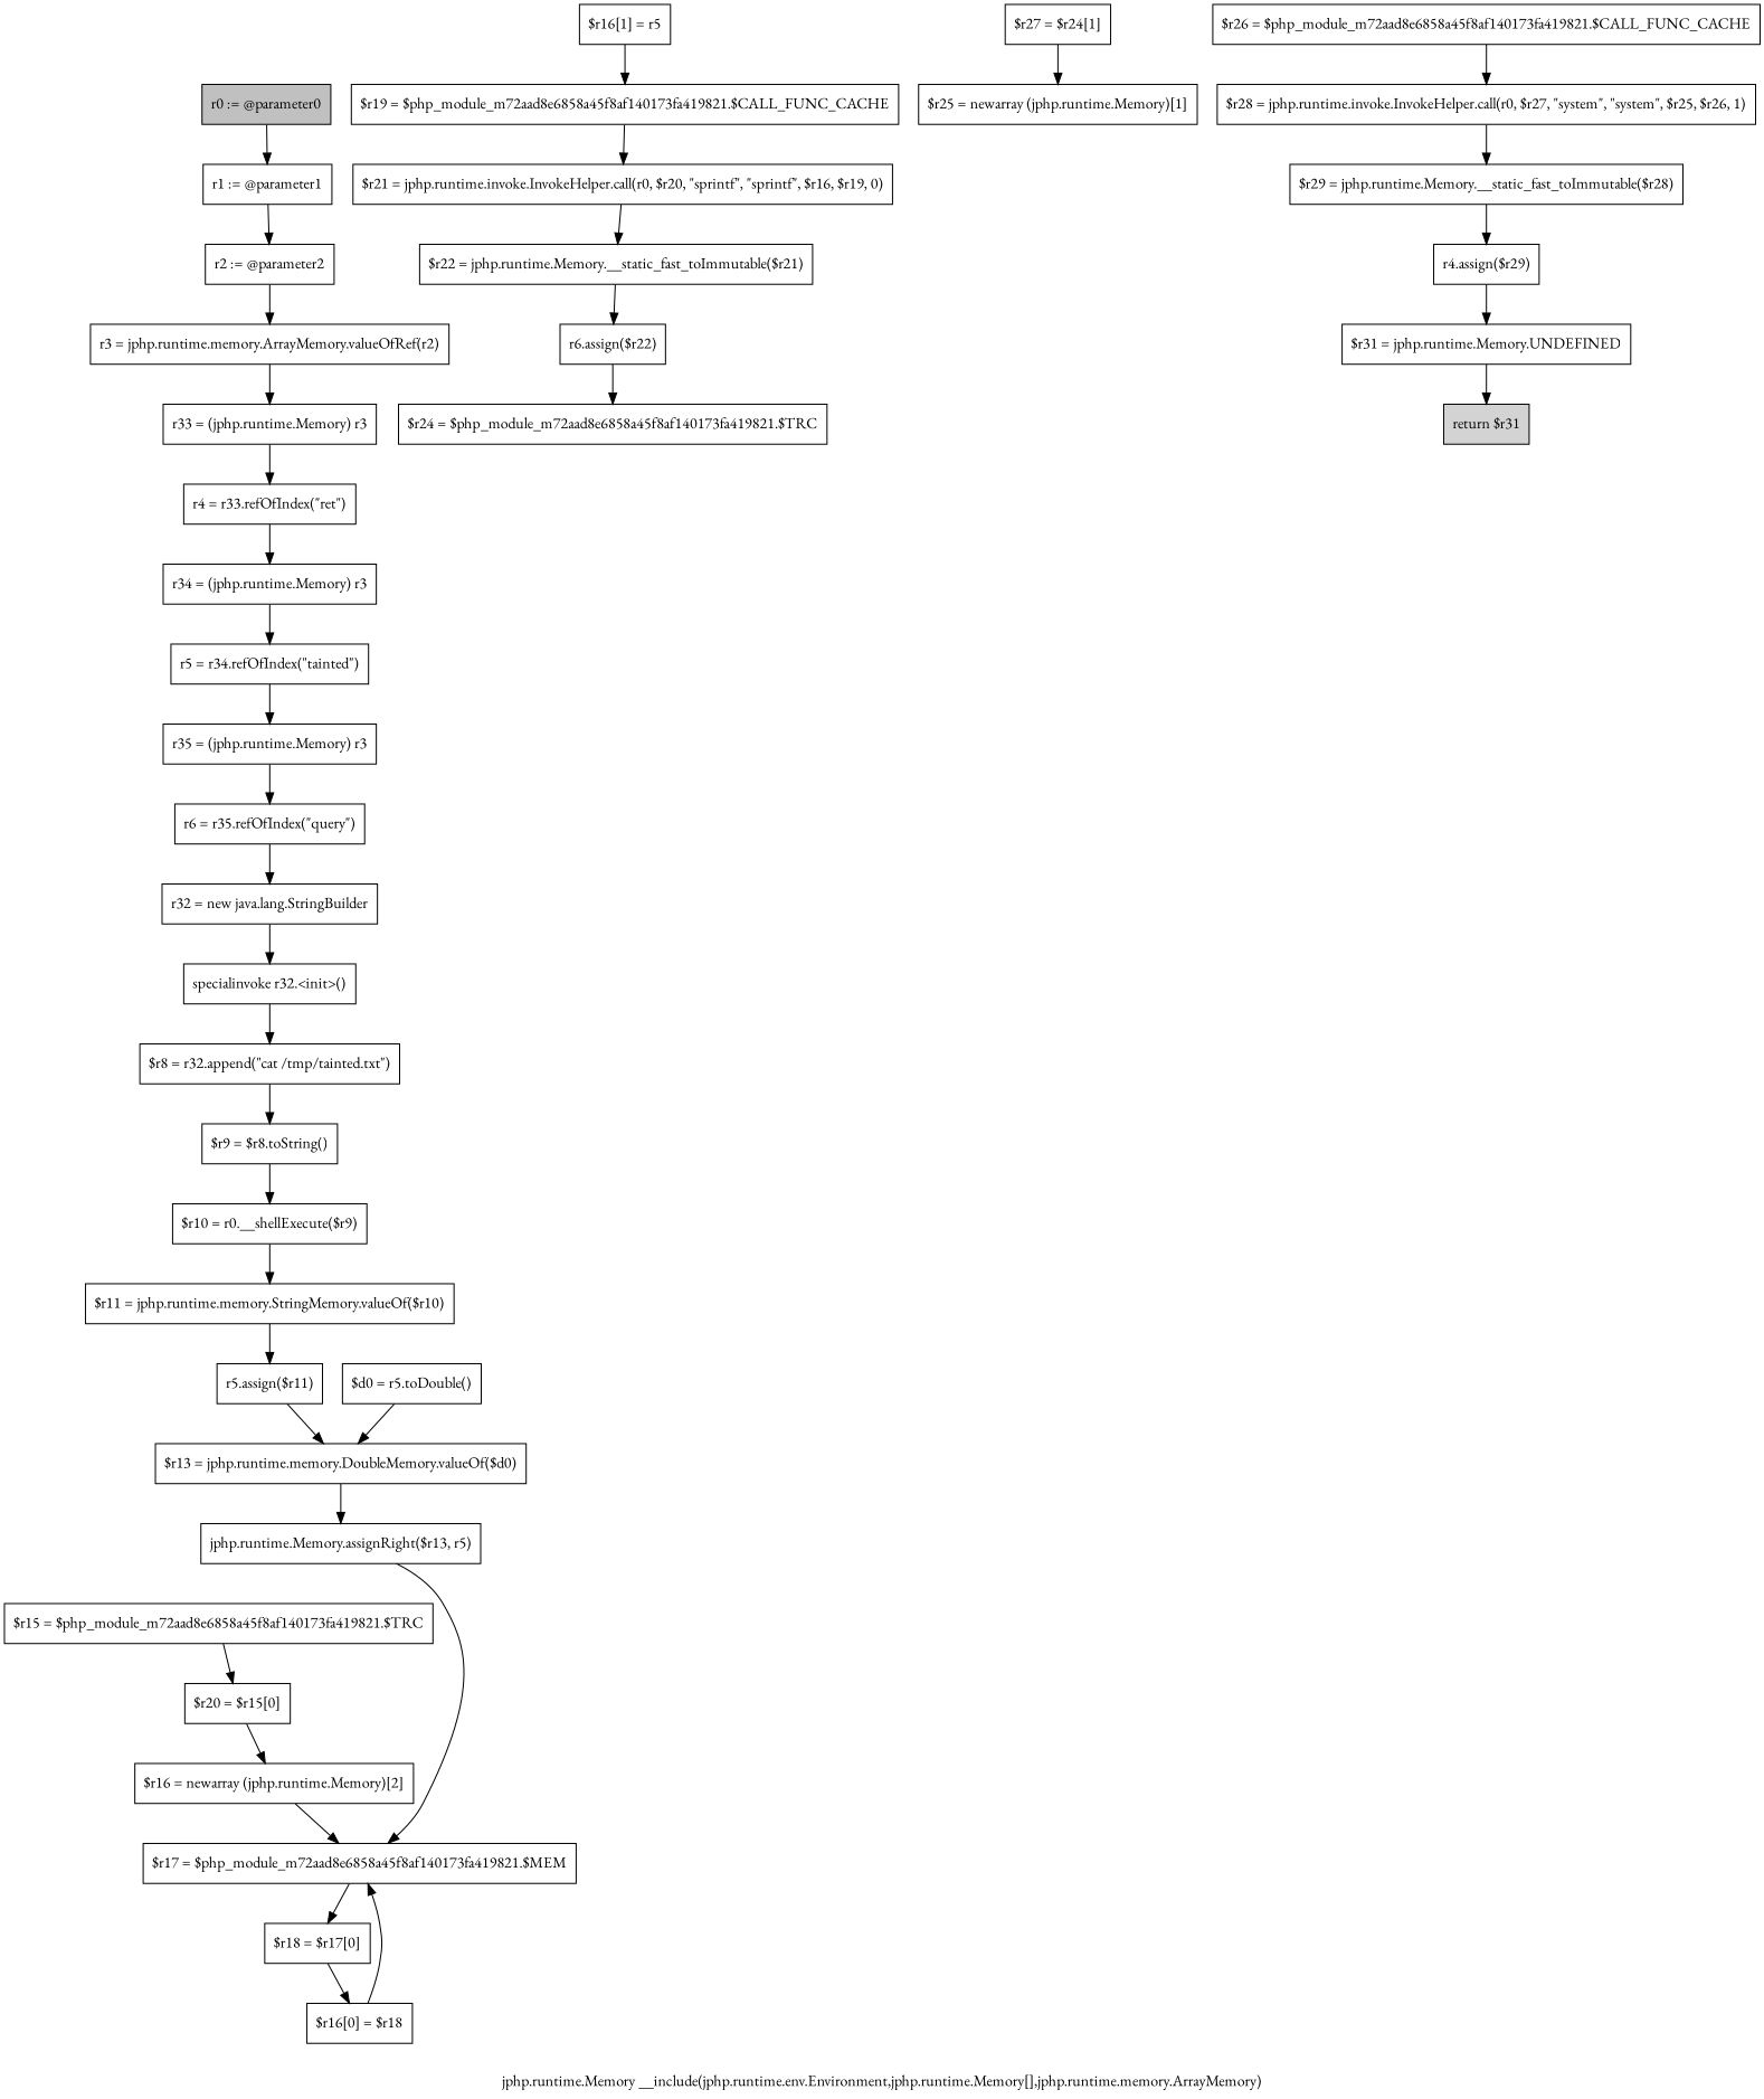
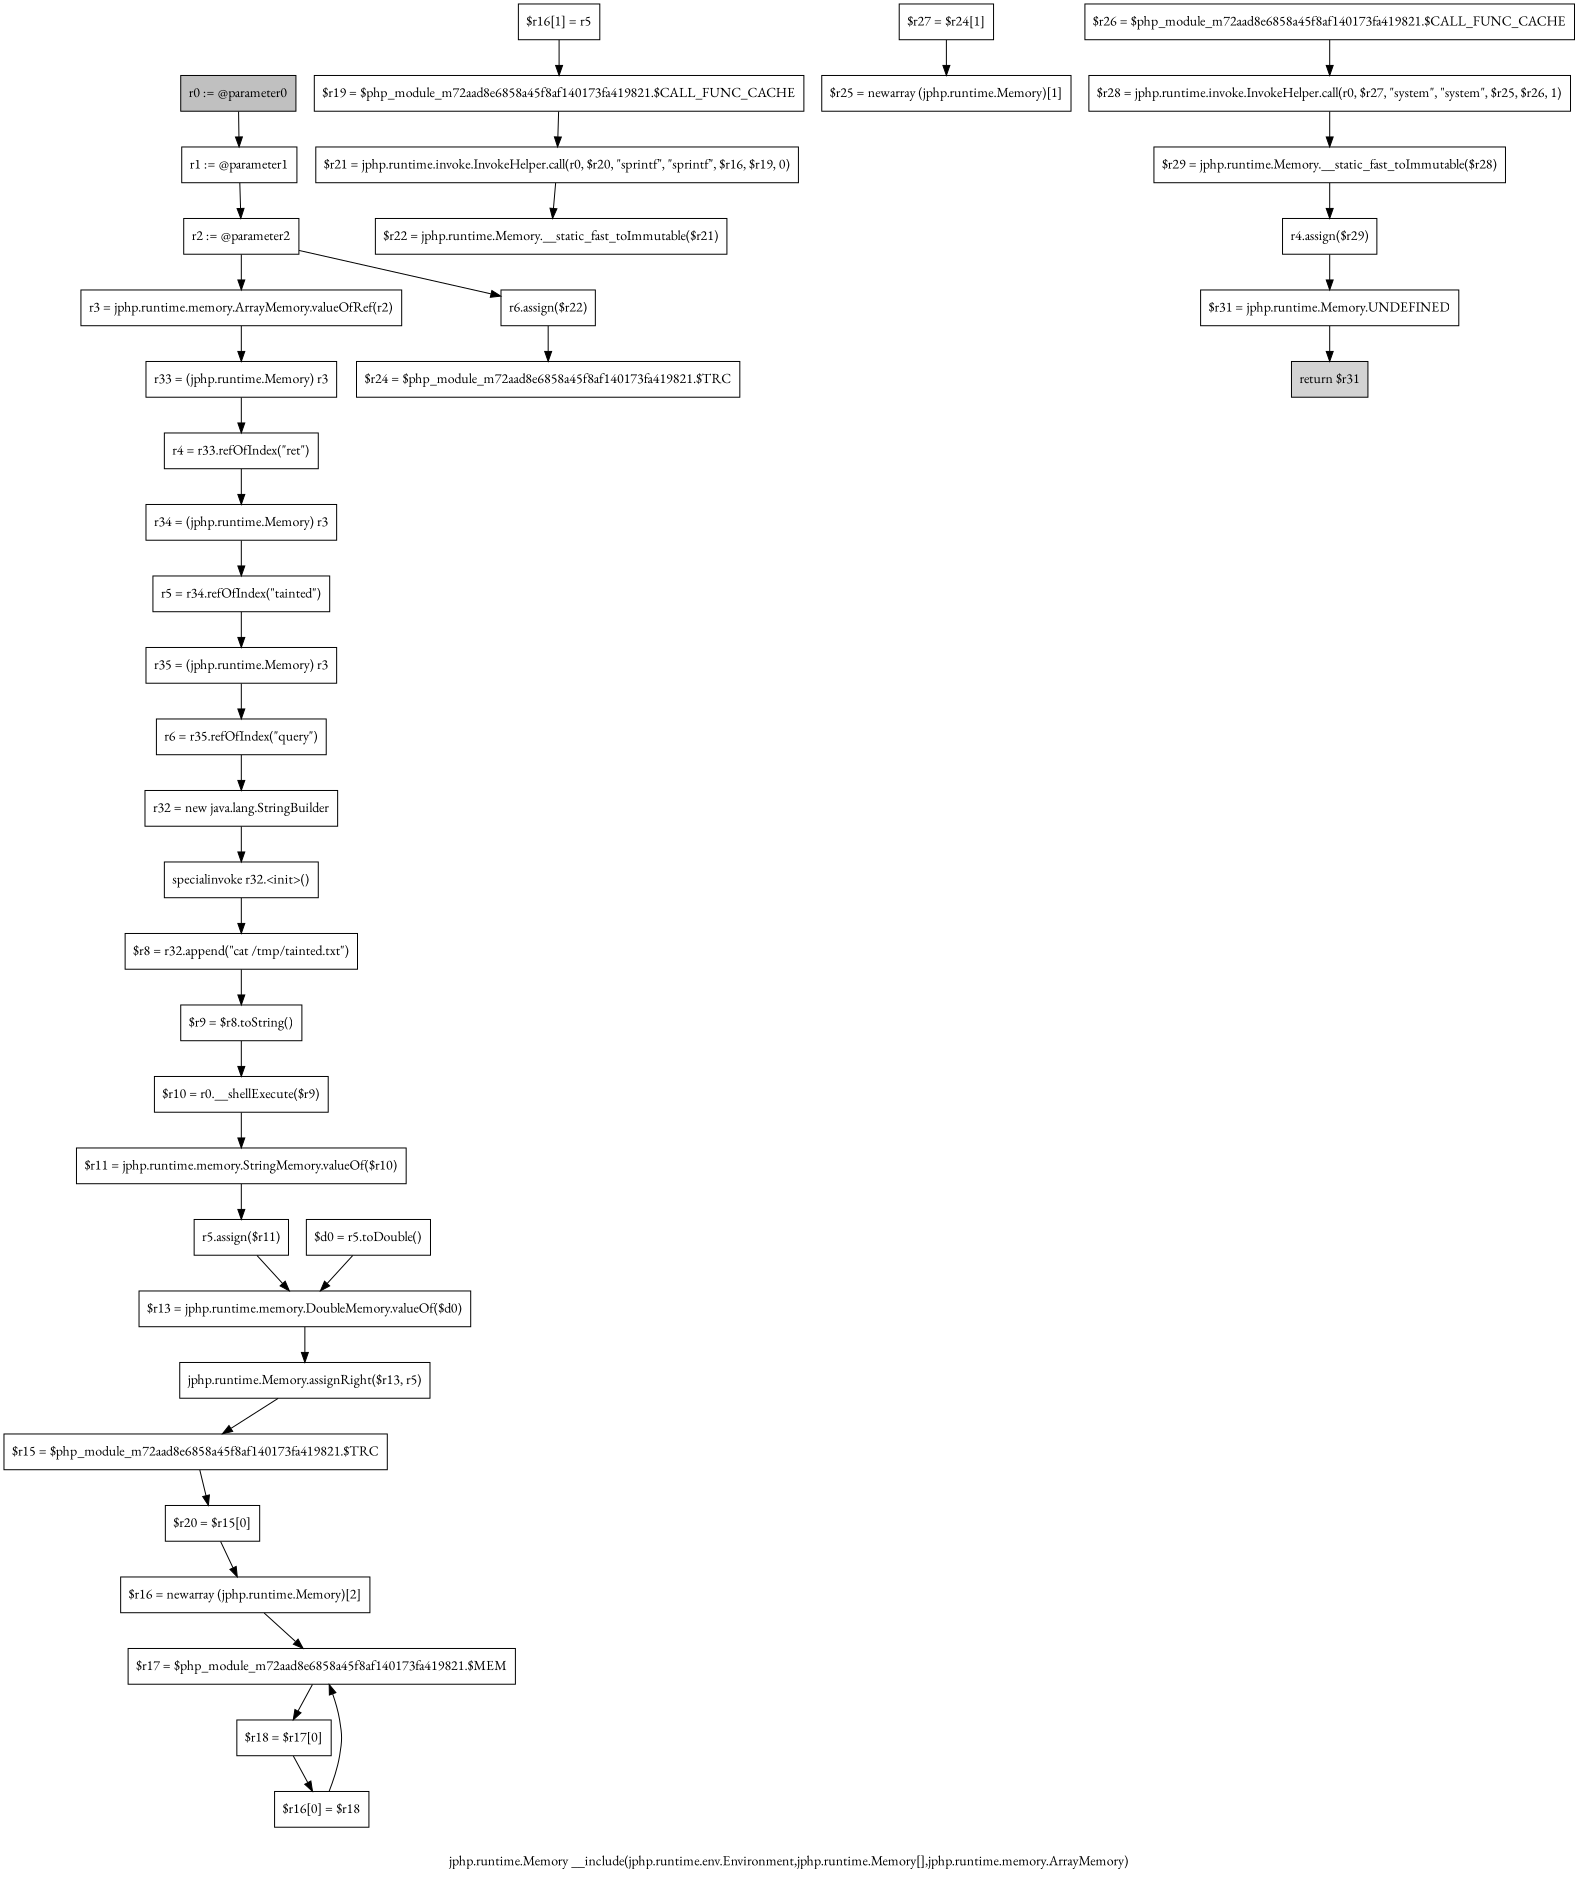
  digraph {
    fontname="EB Garamond"
    label="jphp.runtime.Memory __include(jphp.runtime.env.Environment,jphp.runtime.Memory[],jphp.runtime.memory.ArrayMemory)"
    node [fontname="EB Garamond" shape=box]
    edge [fontname="EB Garamond"]
    n1 [fillcolor=gray label="r0 := @parameter0" style=filled]
    n2 [label="r1 := @parameter1"]
    n3 [label="r2 := @parameter2"]
    n4 [label="r3 = jphp.runtime.memory.ArrayMemory.valueOfRef(r2)"]
    n5 [label="r33 = (jphp.runtime.Memory) r3"]
    n6 [label="r4 = r33.refOfIndex(\"ret\")"]
    n7 [label="r34 = (jphp.runtime.Memory) r3"]
    n8 [label="r5 = r34.refOfIndex(\"tainted\")"]
    n9 [label="r35 = (jphp.runtime.Memory) r3"]
    n10 [label="r6 = r35.refOfIndex(\"query\")"]
    n11 [label="r32 = new java.lang.StringBuilder"]
    n12 [label="specialinvoke r32.<init>()"]
    n13 [label="$r8 = r32.append(\"cat /tmp/tainted.txt\")"]
    n14 [label="$r9 = $r8.toString()"]
    n15 [label="$r10 = r0.__shellExecute($r9)"]
    n16 [label="$r11 = jphp.runtime.memory.StringMemory.valueOf($r10)"]
    n17 [label="r5.assign($r11)"]
    n18 [label="$r13 = jphp.runtime.memory.DoubleMemory.valueOf($d0)"]
    n19 [label="$d0 = r5.toDouble()"]
    n20 [label="jphp.runtime.Memory.assignRight($r13, r5)"]
    n21 [label="$r15 = $php_module_m72aad8e6858a45f8af140173fa419821.$TRC"]
    n22 [label="$r20 = $r15[0]"]
    n23 [label="$r16 = newarray (jphp.runtime.Memory)[2]"]
    n24 [label="$r17 = $php_module_m72aad8e6858a45f8af140173fa419821.$MEM"]
    n25 [label="$r18 = $r17[0]"]
    n26 [label="$r16[0] = $r18"]
    n27 [label="$r16[1] = r5"]
    n28 [label="$r19 = $php_module_m72aad8e6858a45f8af140173fa419821.$CALL_FUNC_CACHE"]
    n29 [label="$r21 = jphp.runtime.invoke.InvokeHelper.call(r0, $r20, \"sprintf\", \"sprintf\", $r16, $r19, 0)"]
    n30 [label="$r22 = jphp.runtime.Memory.__static_fast_toImmutable($r21)"]
    n31 [label="r6.assign($r22)"]
    n32 [label="$r24 = $php_module_m72aad8e6858a45f8af140173fa419821.$TRC"]
    n33 [label="$r27 = $r24[1]"]
    n34 [label="$r25 = newarray (jphp.runtime.Memory)[1]"]
    n35 [label="$r26 = $php_module_m72aad8e6858a45f8af140173fa419821.$CALL_FUNC_CACHE"]
    n36 [label="$r28 = jphp.runtime.invoke.InvokeHelper.call(r0, $r27, \"system\", \"system\", $r25, $r26, 1)"]
    n37 [label="$r29 = jphp.runtime.Memory.__static_fast_toImmutable($r28)"]
    n38 [label="r4.assign($r29)"]
    n39 [label="$r31 = jphp.runtime.Memory.UNDEFINED"]
    n40 [fillcolor=lightgray label="return $r31" style=filled]
    n1 -> n2
    n2 -> n3
    n3 -> n4
    n4 -> n5
    n5 -> n6
    n6 -> n7
    n7 -> n8
    n8 -> n9
    n9 -> n10
    n10 -> n11
    n11 -> n12
    n12 -> n13
    n13 -> n14
    n14 -> n15
    n15 -> n16
    n16 -> n17
    n17 -> n18
    n18 -> n20
    n19 -> n18
-   n20 -> n24
+   n20 -> n21
    n21 -> n22
    n22 -> n23
    n23 -> n24
    n24 -> n25
    n25 -> n26
    n26 -> n24
    n27 -> n28
    n28 -> n29
    n29 -> n30
-   n30 -> n31
+   n3 -> n31
    n31 -> n32
    n33 -> n34
    n35 -> n36
    n36 -> n37
    n37 -> n38
    n38 -> n39
    n39 -> n40
  }
